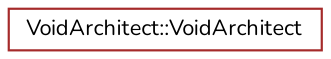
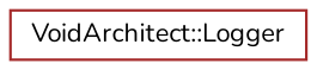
  digraph {
    rankdir=LR
    fontname=Nunito
-   n1 [color=brown fillcolor=white fontname=Nunito fontsize=10 height=0.2 label="VoidArchitect::VoidArchitect" shape=box style=filled width=0.4]
+   n1 [color=brown fillcolor=white fontname=Nunito fontsize=10 height=0.2 label="VoidArchitect::Logger" shape=box style=filled width=0.4]
  }
